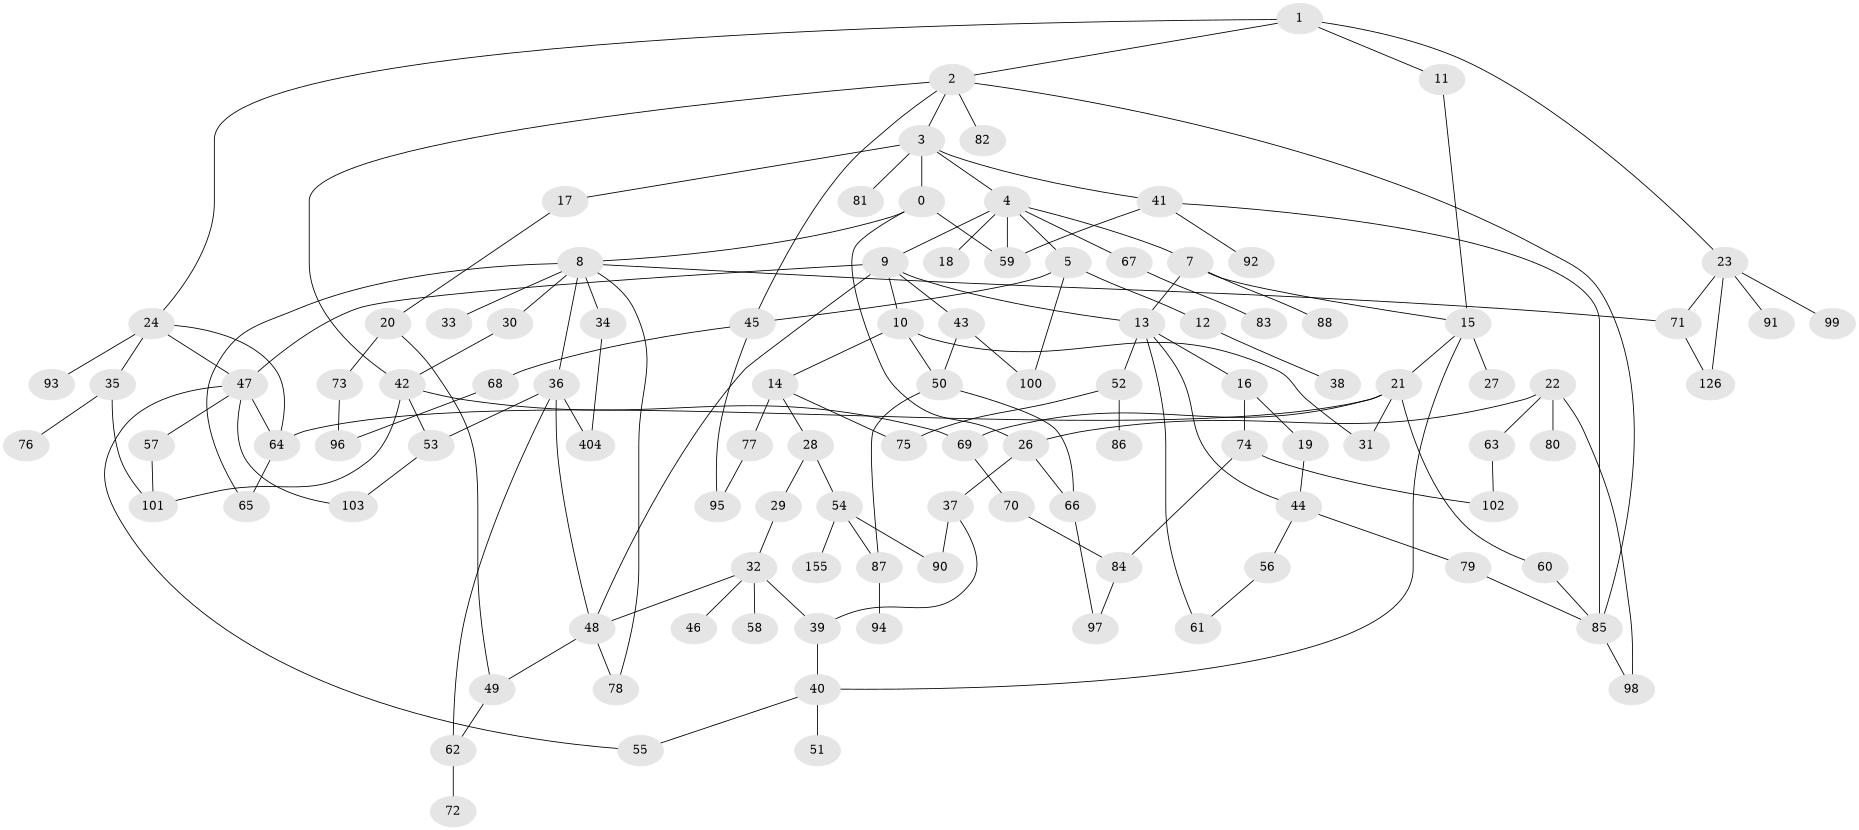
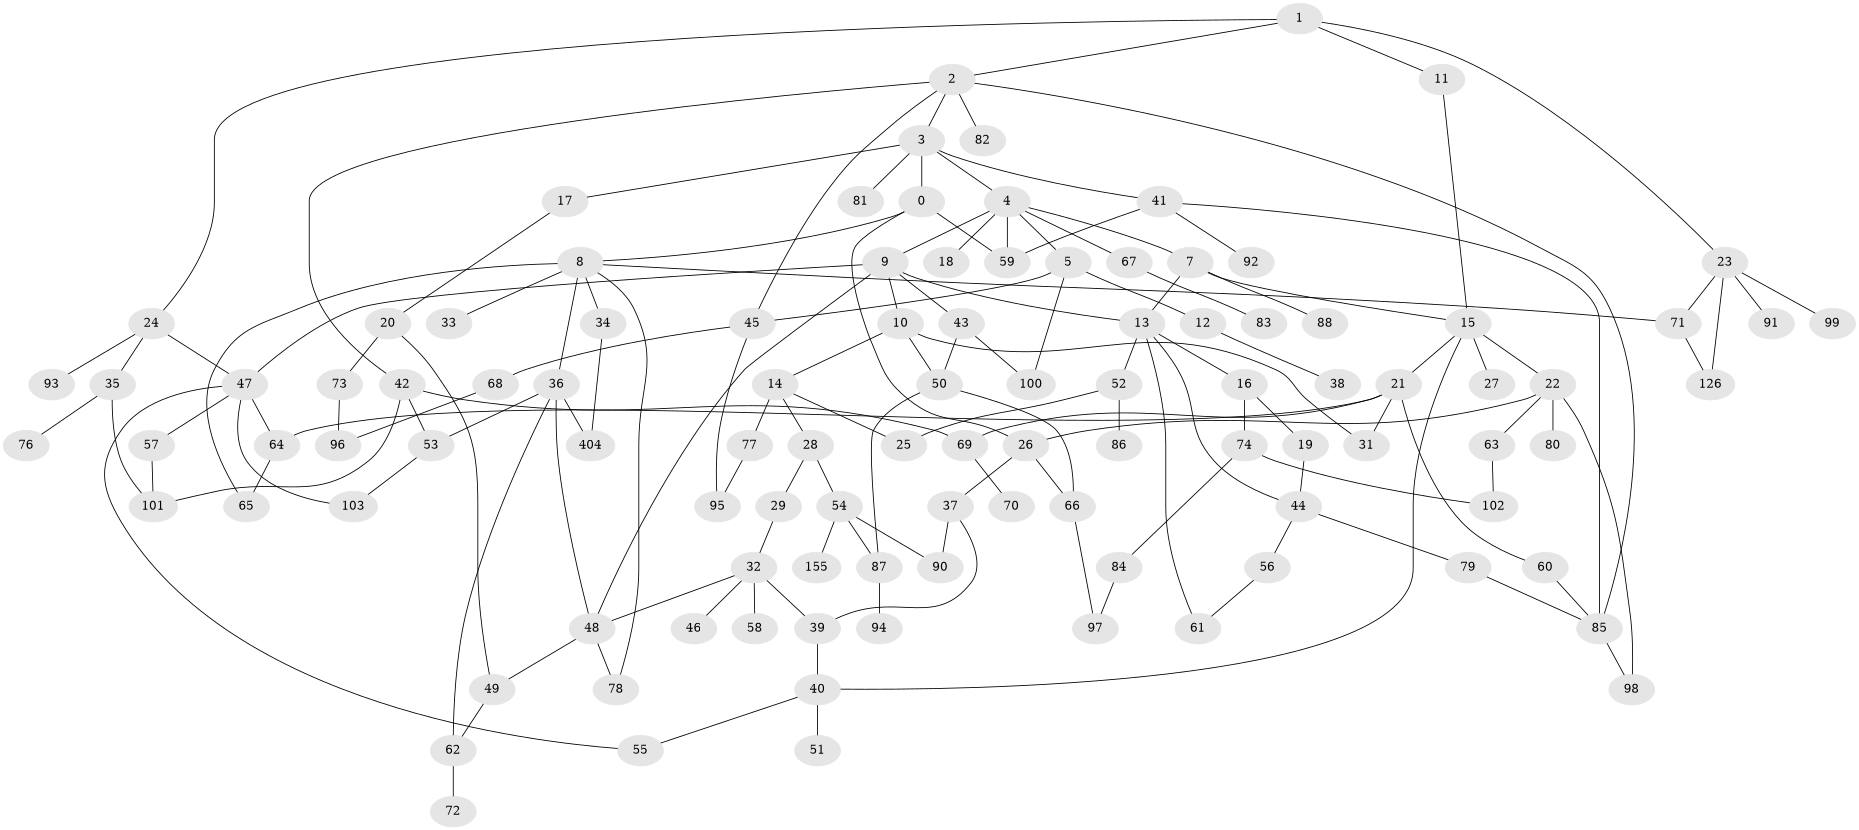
  graph {
    node [color=gray90 style=filled]
    1
    2
    11
    23
    24
    3
    42
    45
    82
    85
    15
    71
    91
    99
    n15 [label=126]
    47
    64
    35
    93
    4
    n21 [label=0]
    17
    41
    81
    69
    53
    101
    68
    95
    98
    5
    7
    9
    18
    59
    67
    8
    26
    20
    92
    12
    100
    13
    88
    10
    43
    48
    83
    38
-   30
    33
    34
    36
    65
    78
    37
    66
    16
    44
    52
    61
    21
    22
    27
    40
    n66 [label=404]
    62
    14
    31
    50
    55
    57
    103
    49
    28
-   75
+   75 [label=25]
    77
    87
    19
    74
    56
    79
    86
    29
    54
    60
    63
    80
    51
    102
    84
    73
    96
    70
    76
    39
    90
    97
    32
    n100 [label=155]
    46
    58
    72
    94
    1 -- 2
    1 -- 11
    1 -- 23
    1 -- 24
    2 -- 3
    2 -- 42
    2 -- 45
    2 -- 82
    2 -- 85
    11 -- 15
    23 -- 71
    23 -- 91
    23 -- 99
    23 -- n15
    24 -- 47
-   24 -- 64
    24 -- 35
    24 -- 93
    3 -- 4
    3 -- n21
    3 -- 17
    3 -- 41
    3 -- 81
    42 -- 69
    42 -- 53
    42 -- 101
    45 -- 68
    45 -- 95
    85 -- 98
    15 -- 21
+   15 -- 22
    15 -- 27
    15 -- 40
    71 -- n15
    47 -- 64
    47 -- 55
    47 -- 57
    47 -- 103
    64 -- 65
    35 -- 101
    35 -- 76
    4 -- 5
    4 -- 7
    4 -- 9
    4 -- 18
    4 -- 59
    4 -- 67
    n21 -- 59
    n21 -- 8
    n21 -- 26
    17 -- 20
    41 -- 85
    41 -- 59
    41 -- 92
    69 -- 70
    53 -- 103
    68 -- 96
    5 -- 45
    5 -- 12
    5 -- 100
    7 -- 15
    7 -- 13
    7 -- 88
    9 -- 47
    9 -- 13
    9 -- 10
    9 -- 43
    9 -- 48
    67 -- 83
    8 -- 71
-   8 -- 30
    8 -- 33
    8 -- 34
    8 -- 36
    8 -- 65
    8 -- 78
    26 -- 37
    26 -- 66
    20 -- 49
    20 -- 73
    12 -- 38
    13 -- 16
    13 -- 44
    13 -- 52
    13 -- 61
    10 -- 14
    10 -- 31
    10 -- 50
    43 -- 100
    43 -- 50
    48 -- 78
    48 -- 49
-   30 -- 42
    34 -- n66
    36 -- 53
    36 -- 48
    36 -- n66
    36 -- 62
    37 -- 39
    37 -- 90
    66 -- 97
    16 -- 19
    16 -- 74
    44 -- 56
    44 -- 79
    52 -- 75
    52 -- 86
    21 -- 64
    21 -- 69
    21 -- 31
    21 -- 60
    22 -- 98
    22 -- 26
    22 -- 63
    22 -- 80
    40 -- 55
    40 -- 51
    62 -- 72
    14 -- 28
    14 -- 75
    14 -- 77
    50 -- 66
    50 -- 87
    57 -- 101
    49 -- 62
    28 -- 29
    28 -- 54
    77 -- 95
    87 -- 94
    19 -- 44
    74 -- 102
    74 -- 84
    56 -- 61
    79 -- 85
    29 -- 32
    54 -- 87
    54 -- 90
    54 -- n100
    60 -- 85
    63 -- 102
    84 -- 97
    73 -- 96
-   70 -- 84
    39 -- 40
    32 -- 48
    32 -- 39
    32 -- 46
    32 -- 58
  }
